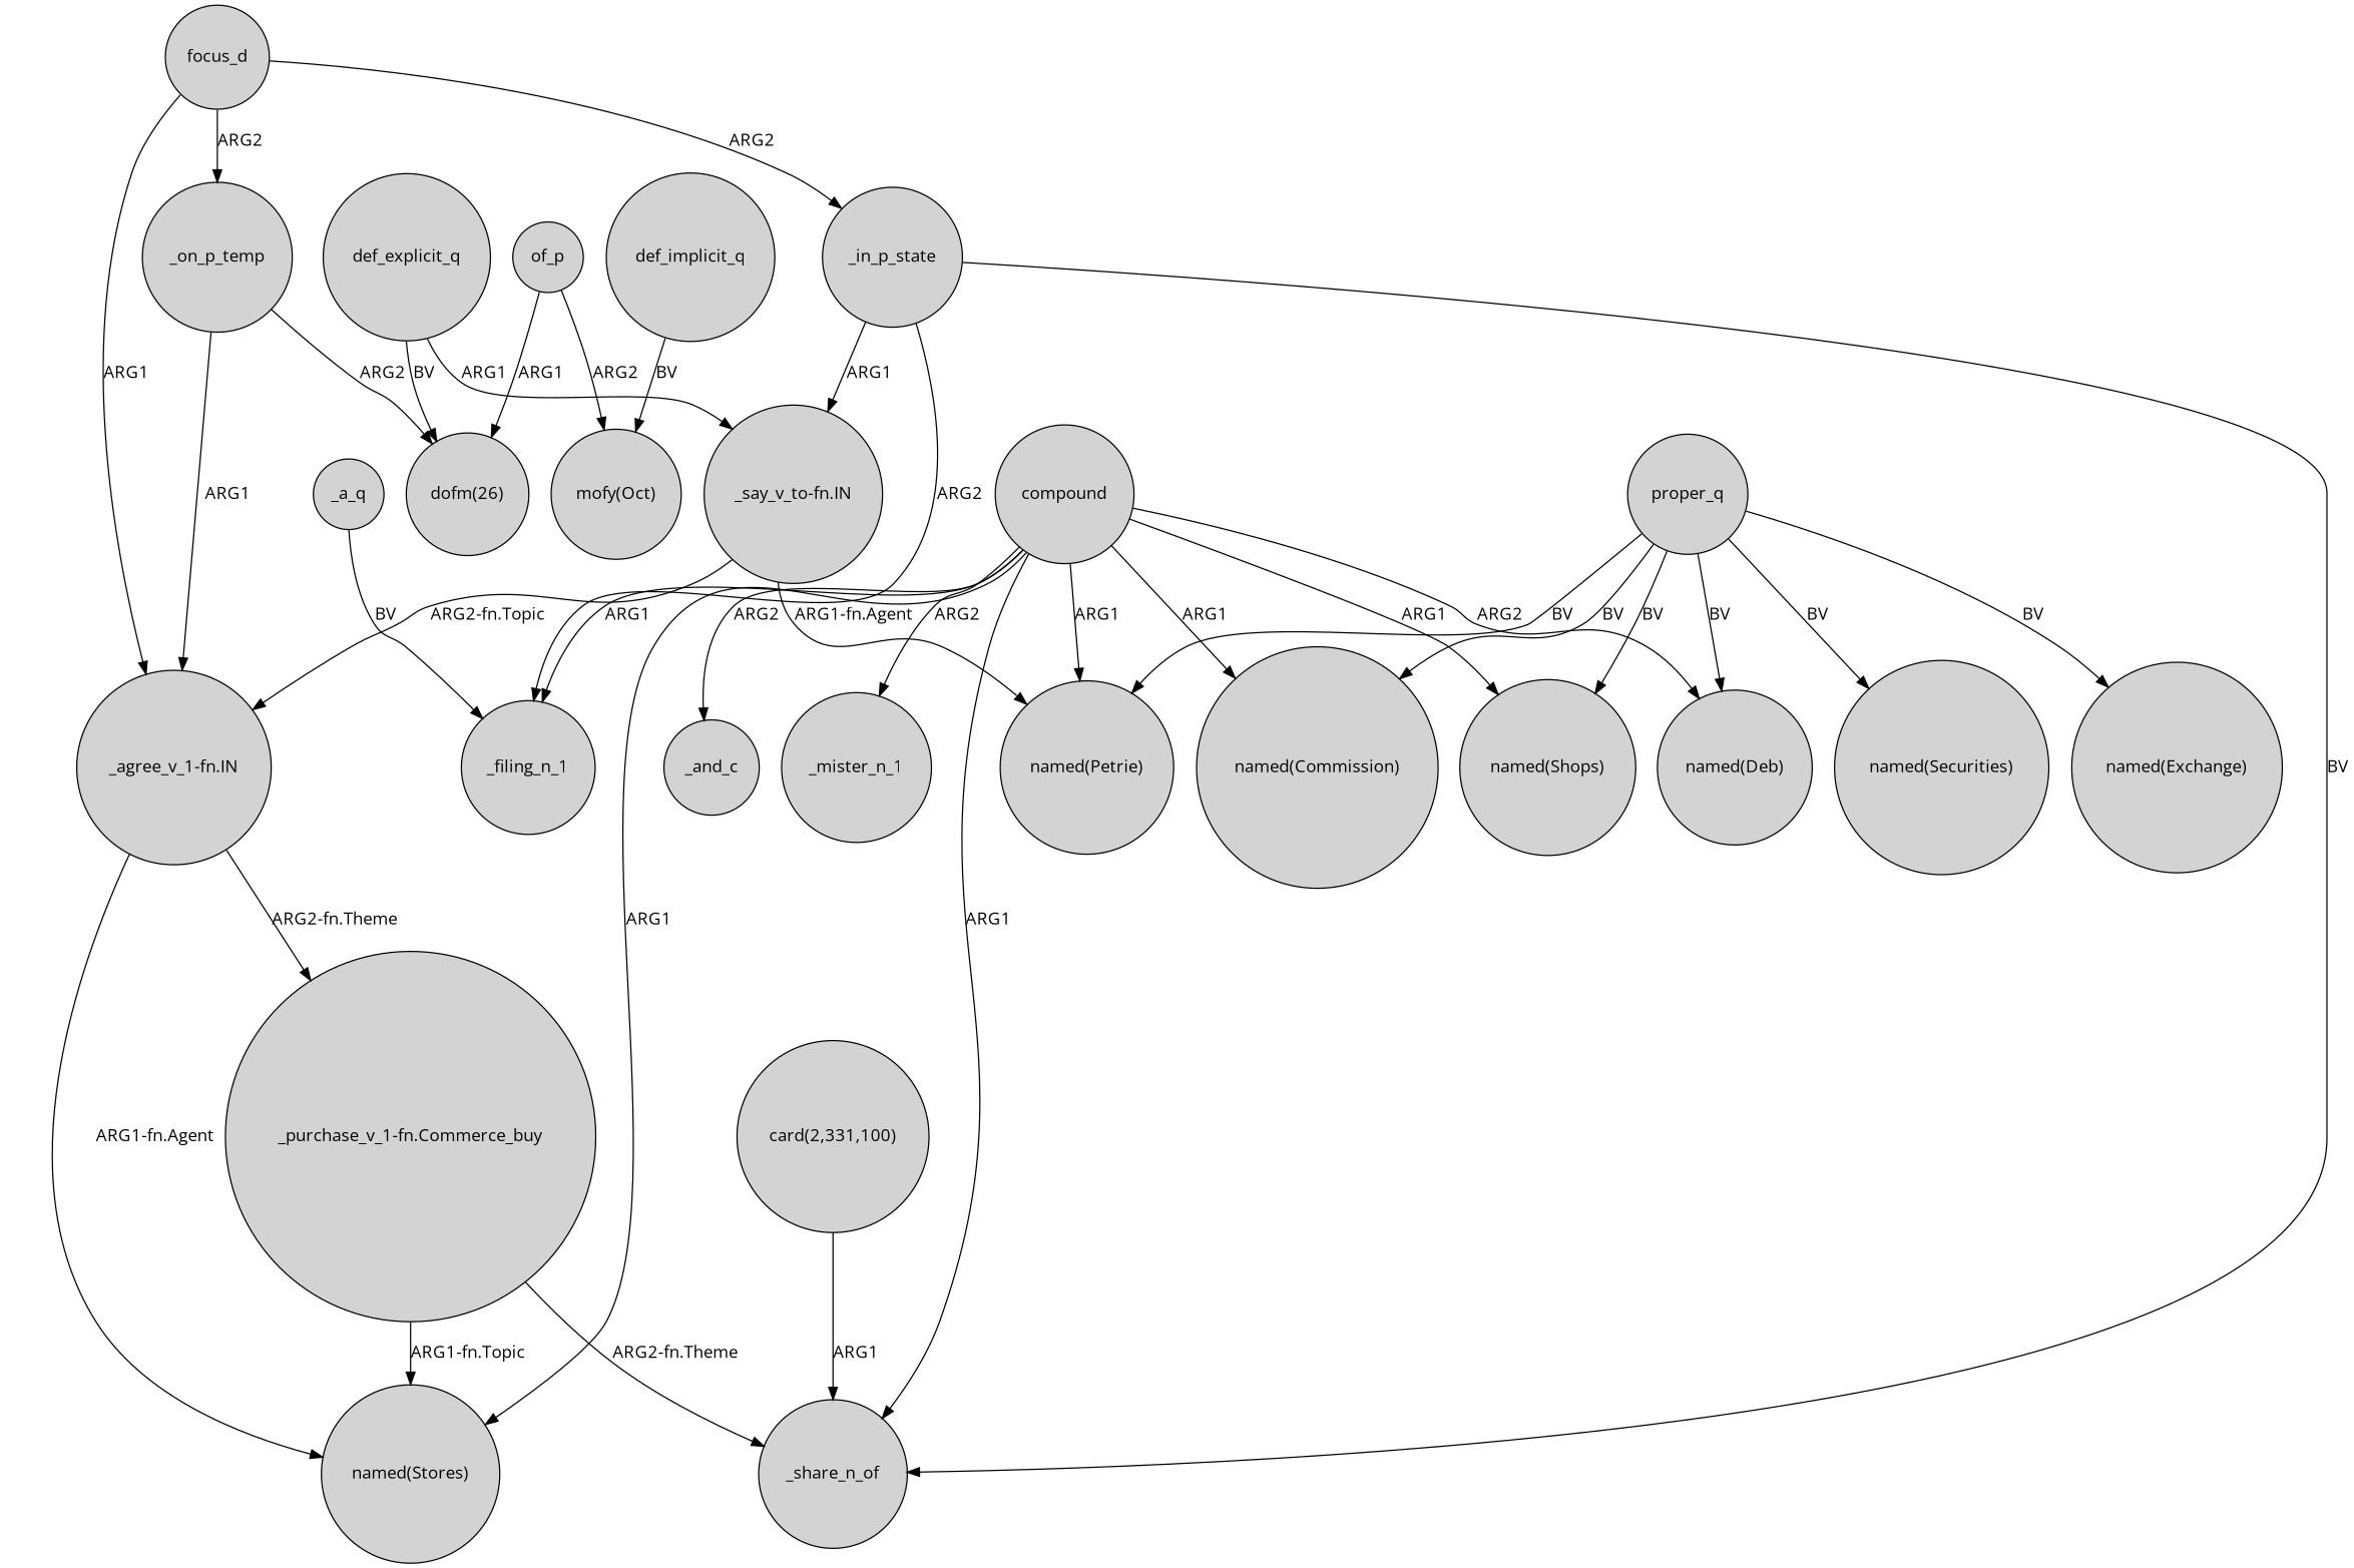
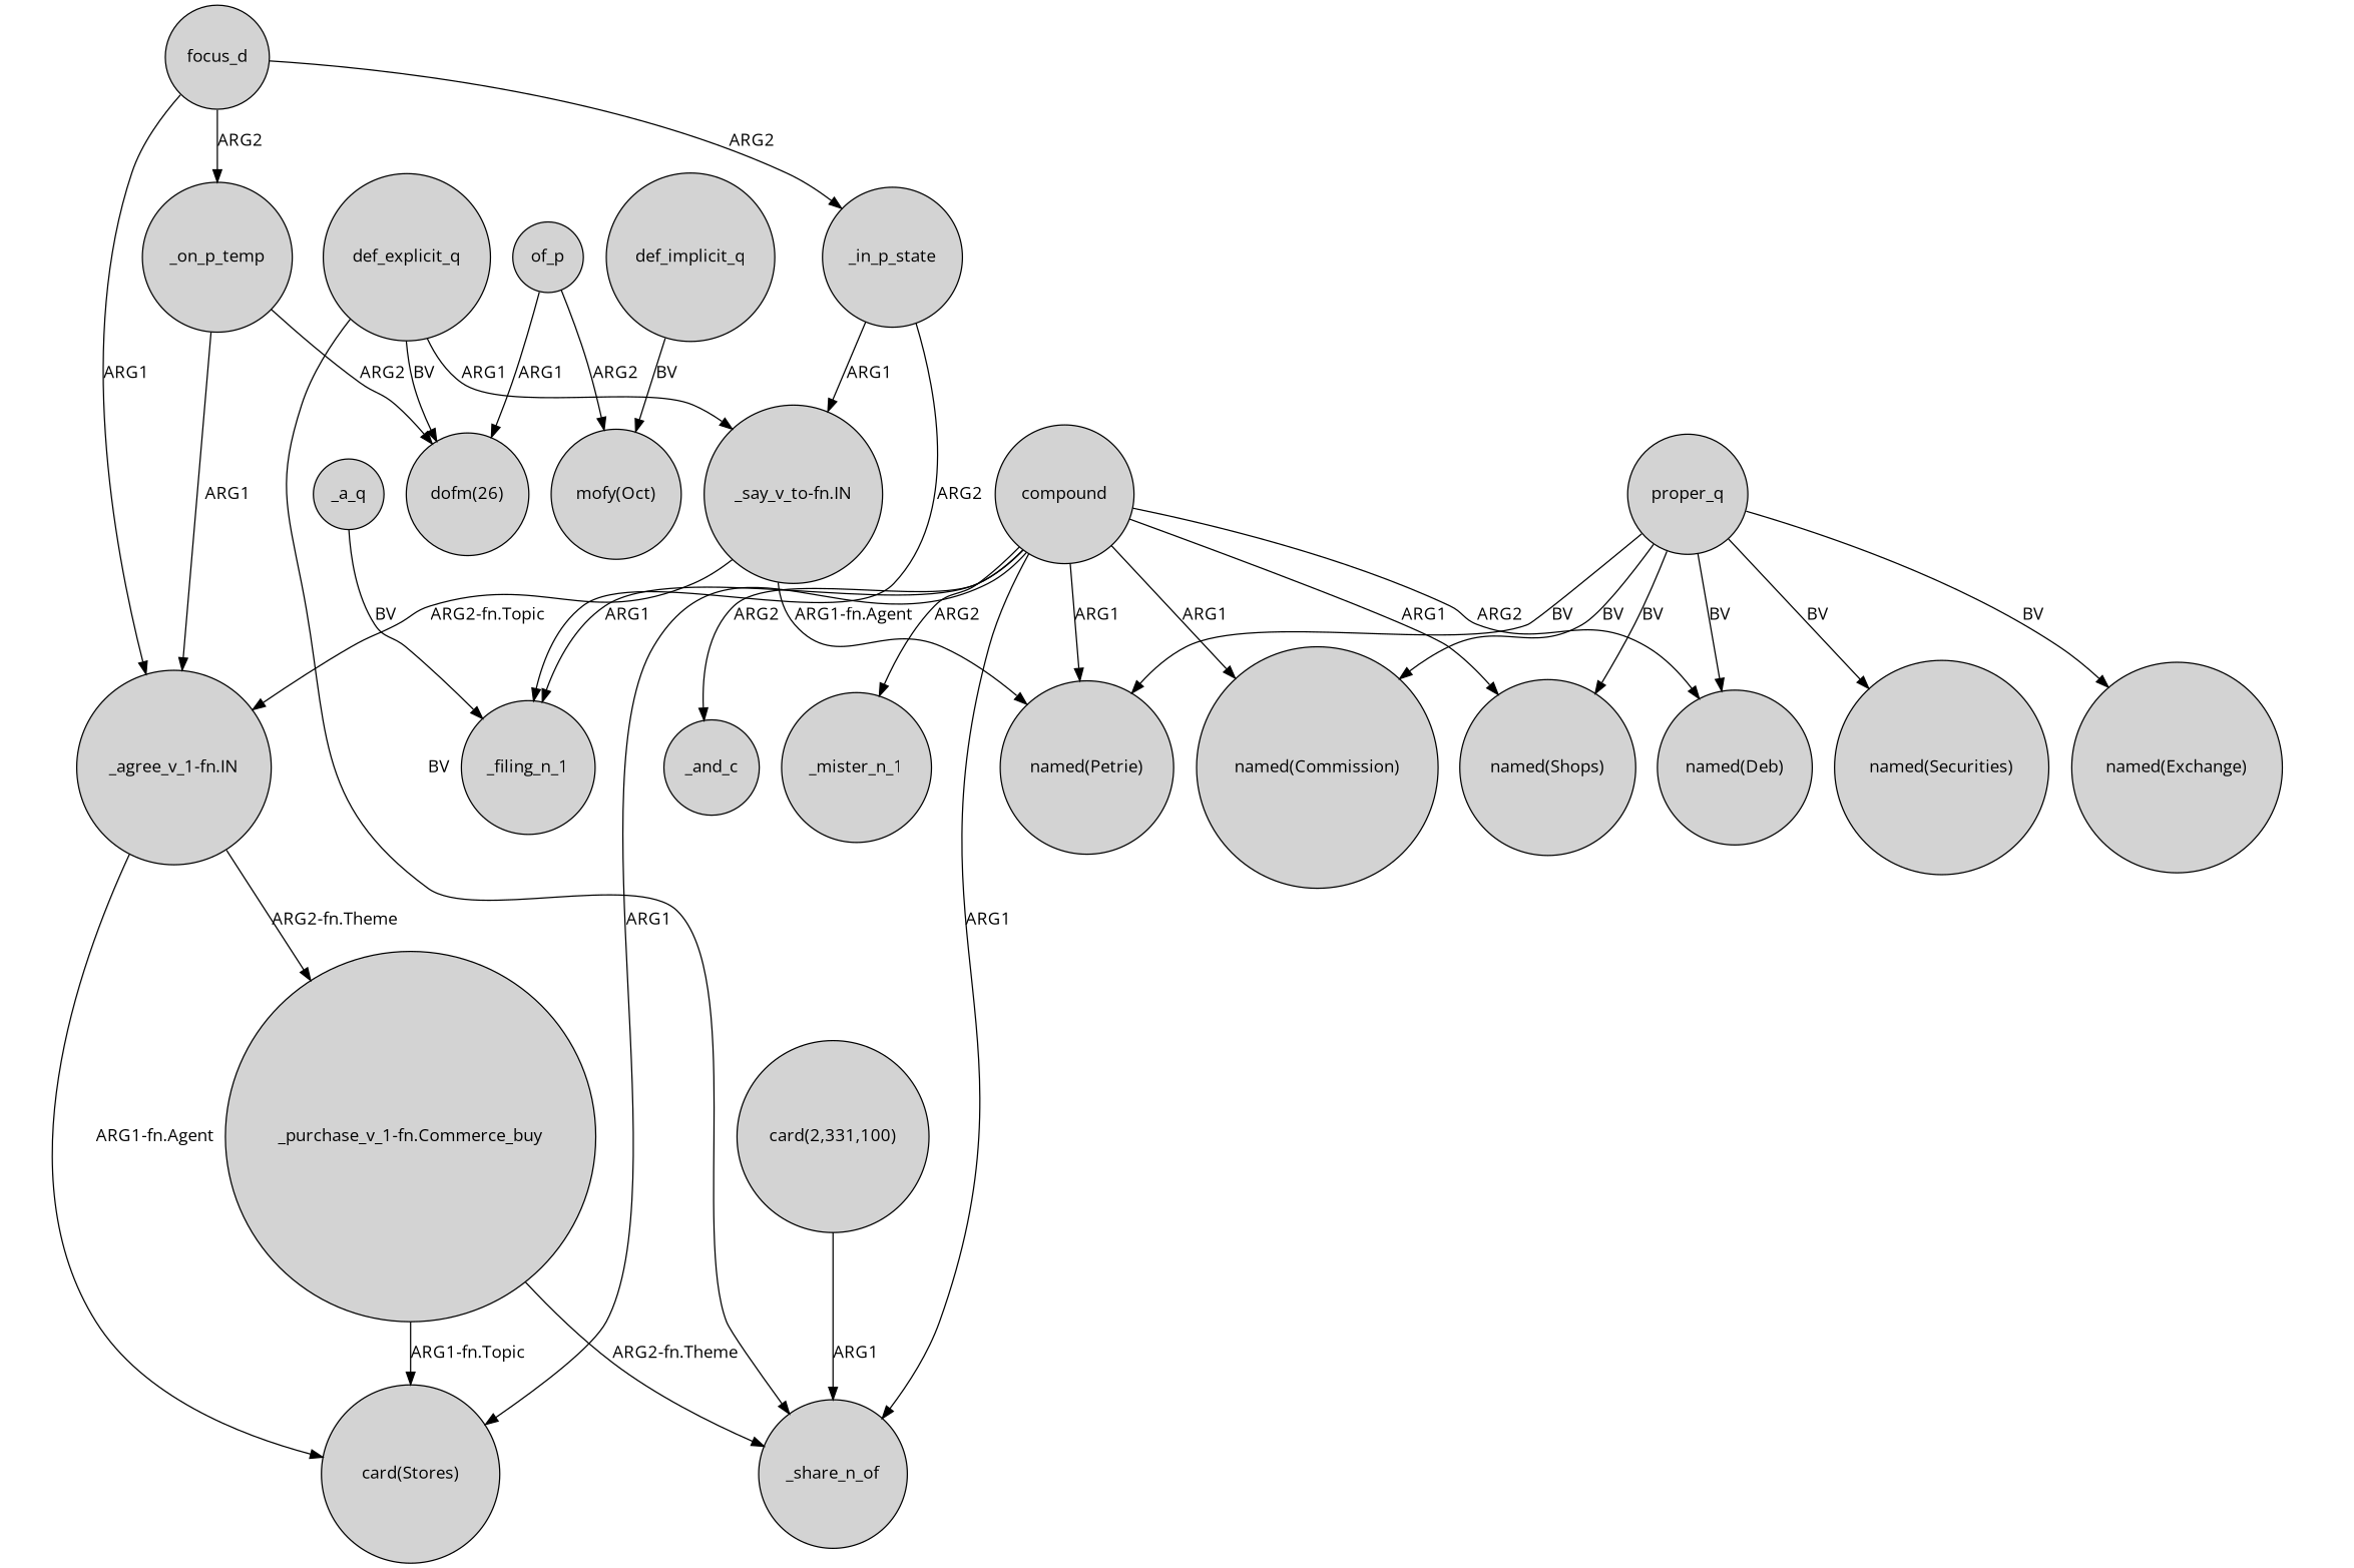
  digraph {
    fontname="Open Sans"
    node [fontname="Open Sans" shape=circle style=filled]
    edge [fontname="Open Sans"]
    compound
    _filing_n_1
    "named(Commission)"
    _mister_n_1
    "named(Deb)"
-   "named(Stores)"
+   "named(Stores)" [label="card(Stores)"]
    "named(Petrie)"
    _share_n_of
    _and_c
    "named(Shops)"
    def_implicit_q
    "mofy(Oct)"
    proper_q
    "named(Exchange)"
    "named(Securities)"
    focus_d
    _in_p_state
    "_agree_v_1-fn.IN"
    _on_p_temp
    "_say_v_to-fn.IN"
    "_purchase_v_1-fn.Commerce_buy"
    "dofm(26)"
    of_p
    def_explicit_q
    "card(2,331,100)"
    _a_q
    compound -> _filing_n_1 [label=ARG1]
    compound -> "named(Commission)" [label=ARG1]
    compound -> _mister_n_1 [label=ARG2]
    compound -> "named(Deb)" [label=ARG2]
    compound -> "named(Stores)" [label=ARG1]
    compound -> "named(Petrie)" [label=ARG1]
    compound -> _share_n_of [label=ARG1]
    compound -> _and_c [label=ARG2]
    compound -> "named(Shops)" [label=ARG1]
    def_implicit_q -> "mofy(Oct)" [label=BV]
    proper_q -> "named(Commission)" [label=BV]
    proper_q -> "named(Deb)" [label=BV]
    proper_q -> "named(Petrie)" [label=BV]
    proper_q -> "named(Shops)" [label=BV]
    proper_q -> "named(Exchange)" [label=BV]
    proper_q -> "named(Securities)" [label=BV]
    focus_d -> _in_p_state [label=ARG2]
    focus_d -> "_agree_v_1-fn.IN" [label=ARG1]
    focus_d -> _on_p_temp [label=ARG2]
    _in_p_state -> _filing_n_1 [label=ARG2]
    _in_p_state -> "_say_v_to-fn.IN" [label=ARG1]
    "_agree_v_1-fn.IN" -> "named(Stores)" [label="ARG1-fn.Agent"]
    "_agree_v_1-fn.IN" -> "_purchase_v_1-fn.Commerce_buy" [label="ARG2-fn.Theme"]
    _on_p_temp -> "_agree_v_1-fn.IN" [label=ARG1]
    _on_p_temp -> "dofm(26)" [label=ARG2]
    "_say_v_to-fn.IN" -> "named(Petrie)" [label="ARG1-fn.Agent"]
    "_say_v_to-fn.IN" -> "_agree_v_1-fn.IN" [label="ARG2-fn.Topic"]
    "_purchase_v_1-fn.Commerce_buy" -> "named(Stores)" [label="ARG1-fn.Topic"]
    "_purchase_v_1-fn.Commerce_buy" -> _share_n_of [label="ARG2-fn.Theme"]
    of_p -> "mofy(Oct)" [label=ARG2]
    of_p -> "dofm(26)" [label=ARG1]
-   _in_p_state -> _share_n_of [label=BV]
+   def_explicit_q -> _share_n_of [label=BV]
    def_explicit_q -> "_say_v_to-fn.IN" [label=ARG1]
    def_explicit_q -> "dofm(26)" [label=BV]
    "card(2,331,100)" -> _share_n_of [label=ARG1]
    _a_q -> _filing_n_1 [label=BV]
  }
